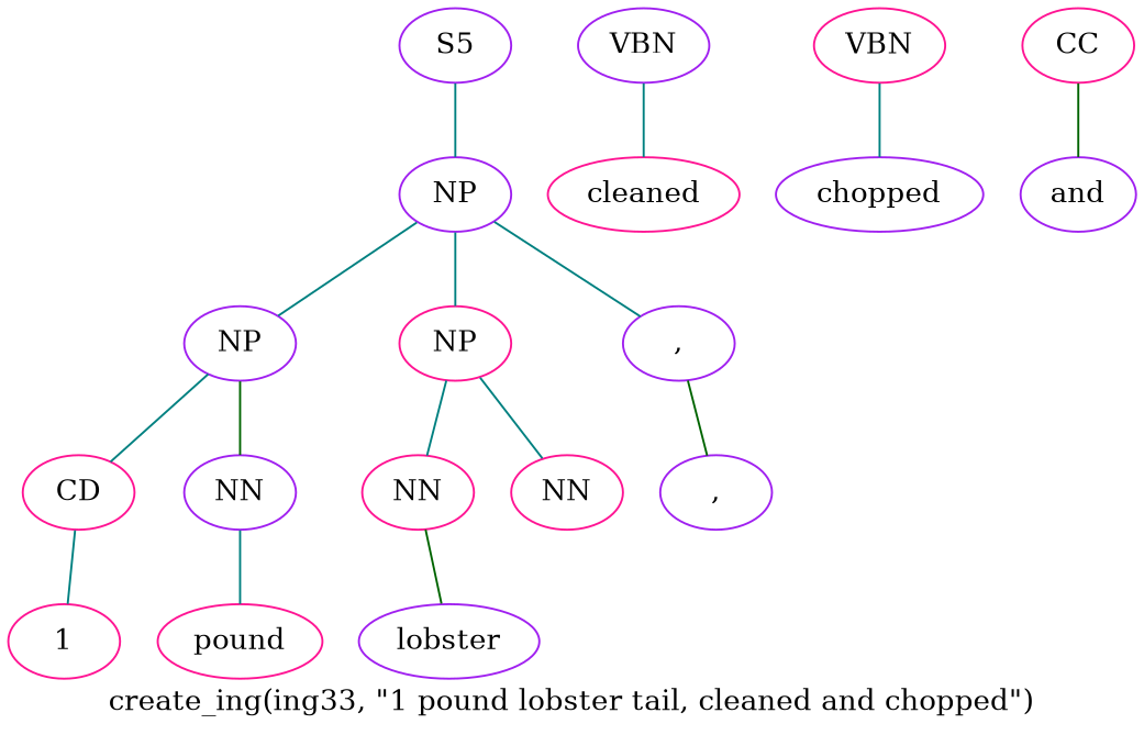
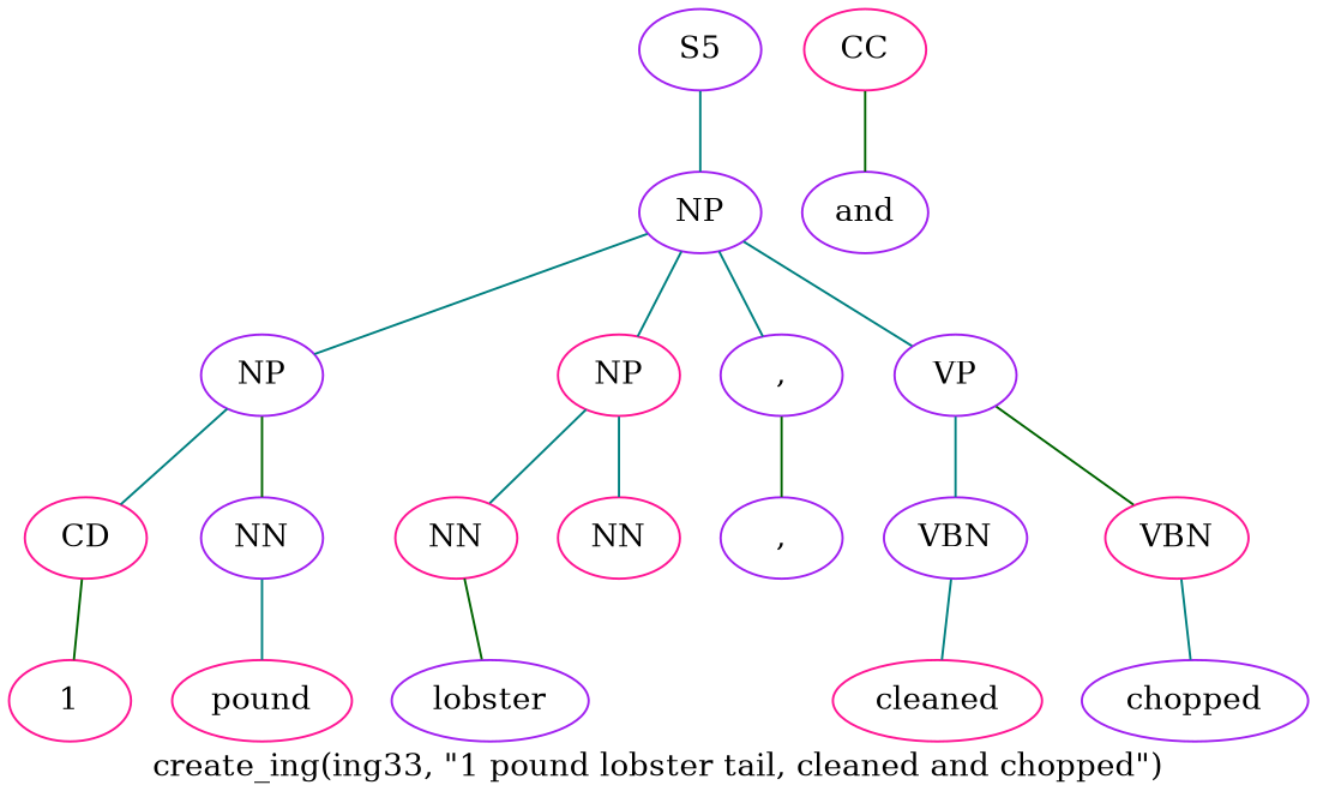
  graph {
    label="create_ing(ing33, \"1 pound lobster tail, cleaned and chopped\")"
    node [color=purple]
    edge [color=teal]
    n1 [label=S5]
    n2 [label=NP]
    n3 [label=NP]
    n4 [color=deeppink label=NP]
    n5 [label=","]
+   n6 [label=VP]
    n7 [color=deeppink label=CD]
    n8 [label=NN]
    n9 [color=deeppink label=NN]
    n10 [color=deeppink label=NN]
    n11 [label=","]
    n12 [label=VBN]
    n13 [color=deeppink label=VBN]
    n14 [color=deeppink label=1]
    n15 [color=deeppink label=pound]
    n16 [label=lobster]
    n17 [color=deeppink label=cleaned]
    n18 [color=deeppink label=CC]
    n19 [label=and]
    n20 [label=chopped]
    n1 -- n2
    n2 -- n3
    n2 -- n4
    n2 -- n5
+   n2 -- n6
    n3 -- n7
    n3 -- n8 [color=darkgreen]
    n4 -- n9
    n4 -- n10
    n5 -- n11 [color=darkgreen]
-   n7 -- n14
+   n6 -- n12
+   n6 -- n13 [color=darkgreen]
+   n7 -- n14 [color=darkgreen]
    n8 -- n15
    n9 -- n16 [color=darkgreen]
    n12 -- n17
    n13 -- n20
    n18 -- n19 [color=darkgreen]
  }
